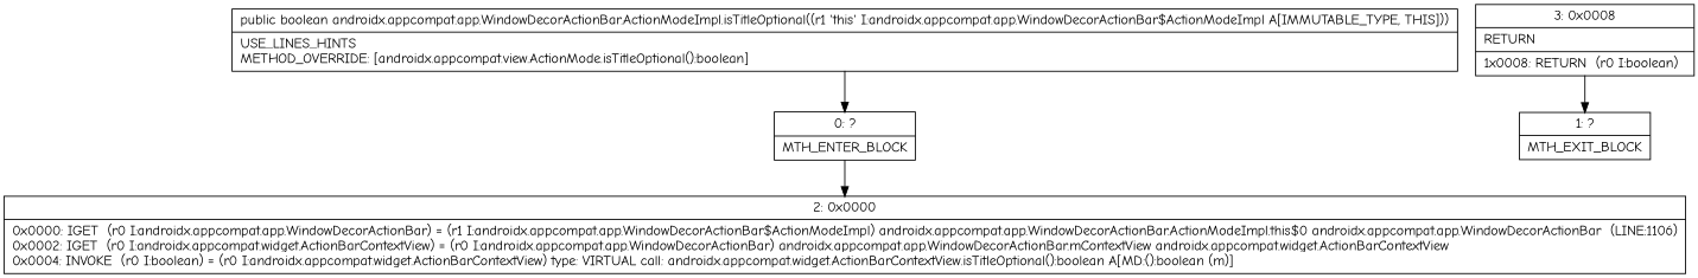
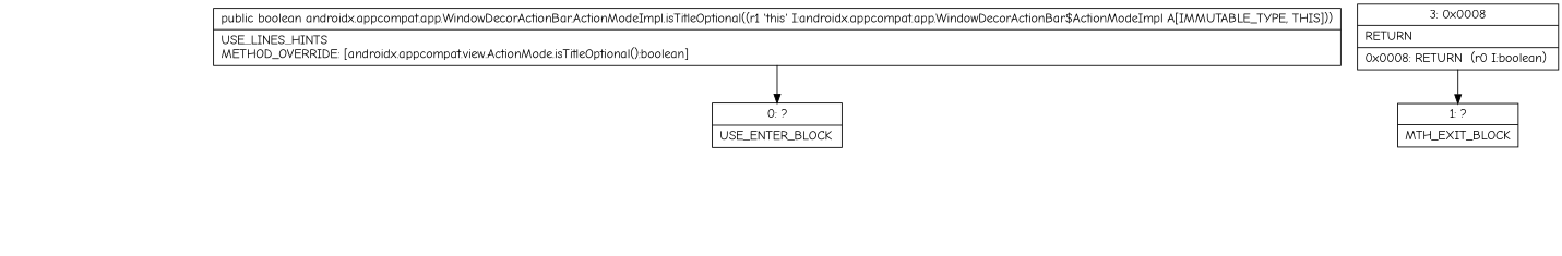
  digraph {
    fontname="Comic Neue"
    node [fontname="Comic Neue" shape=record]
    edge [fontname="Comic Neue"]
-   n1 [label="{0\:\ ?|MTH_ENTER_BLOCK\l}"]
-   n2 [label="{2\:\ 0x0000|0x0000: IGET  (r0 I:androidx.appcompat.app.WindowDecorActionBar) = (r1 I:androidx.appcompat.app.WindowDecorActionBar$ActionModeImpl) androidx.appcompat.app.WindowDecorActionBar.ActionModeImpl.this$0 androidx.appcompat.app.WindowDecorActionBar  (LINE:1106)\l0x0002: IGET  (r0 I:androidx.appcompat.widget.ActionBarContextView) = (r0 I:androidx.appcompat.app.WindowDecorActionBar) androidx.appcompat.app.WindowDecorActionBar.mContextView androidx.appcompat.widget.ActionBarContextView \l0x0004: INVOKE  (r0 I:boolean) = (r0 I:androidx.appcompat.widget.ActionBarContextView) type: VIRTUAL call: androidx.appcompat.widget.ActionBarContextView.isTitleOptional():boolean A[MD:():boolean (m)]\l}"]
-   n3 [label="{3\:\ 0x0008|RETURN\l|1x0008: RETURN  (r0 I:boolean) \l}"]
+   n1 [label="{0\:\ ?|USE_ENTER_BLOCK\l}"]
+   n3 [label="{3\:\ 0x0008|RETURN\l|0x0008: RETURN  (r0 I:boolean) \l}"]
    n4 [label="{1\:\ ?|MTH_EXIT_BLOCK\l}"]
    n5 [label="{public boolean androidx.appcompat.app.WindowDecorActionBar.ActionModeImpl.isTitleOptional((r1 'this' I:androidx.appcompat.app.WindowDecorActionBar$ActionModeImpl A[IMMUTABLE_TYPE, THIS]))  | USE_LINES_HINTS\lMETHOD_OVERRIDE: [androidx.appcompat.view.ActionMode.isTitleOptional():boolean]\l}"]
-   n1 -> n2
    n3 -> n4
    n5 -> n1
  }
